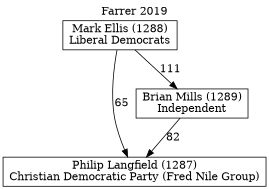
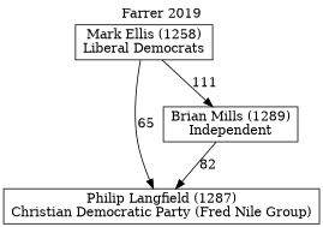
  digraph {
    label="Farrer 2019"
    labelloc=t
    mclimit=10
    node [shape=box]
    n1 [label="Philip Langfield (1287)\nChristian Democratic Party (Fred Nile Group)"]
    n2 [label="Brian Mills (1289)\nIndependent"]
-   n3 [label="Mark Ellis (1288)\nLiberal Democrats"]
+   n3 [label="Mark Ellis (1258)\nLiberal Democrats"]
    n2 -> n1 [label=82]
    n3 -> n1 [label=65]
    n3 -> n2 [label=111]
  }
